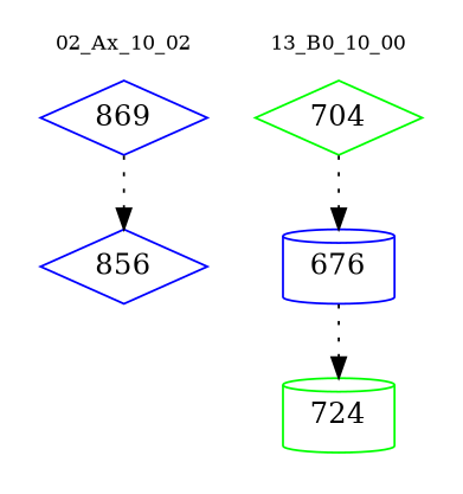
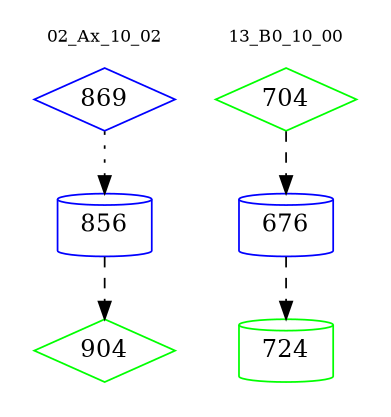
  digraph {
    node [color=blue shape=diamond]
    edge [color=black style=dotted]
    n1 [label=869]
-   n2 [label=856]
+   n2 [label=856 shape=cylinder]
+   n3 [color=green label=904]
    n4 [color=green label=704]
    n5 [label=676 shape=cylinder]
    n6 [color=green label=724 shape=cylinder]
    subgraph cluster_1 {
      color=white
      fontsize=10
      label="02_Ax_10_02"
      n1
      n2
+     n3
    }
    subgraph cluster_2 {
      color=white
      fontsize=10
      label="13_B0_10_00"
      n4
      n5
      n6
    }
    n1 -> n2
-   n4 -> n5
-   n5 -> n6
+   n2 -> n3 [style=dashed]
+   n4 -> n5 [style=dashed]
+   n5 -> n6 [style=dashed]
  }
